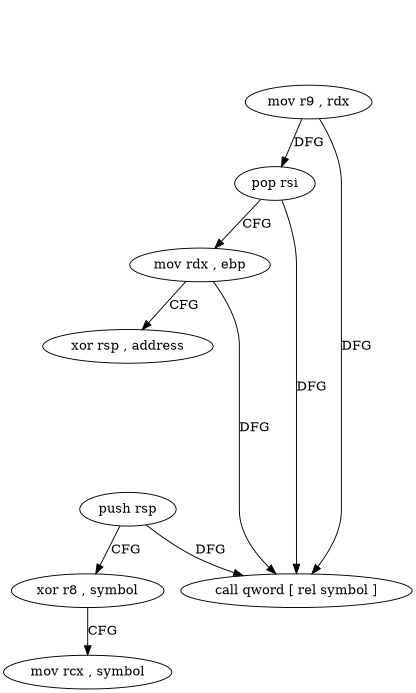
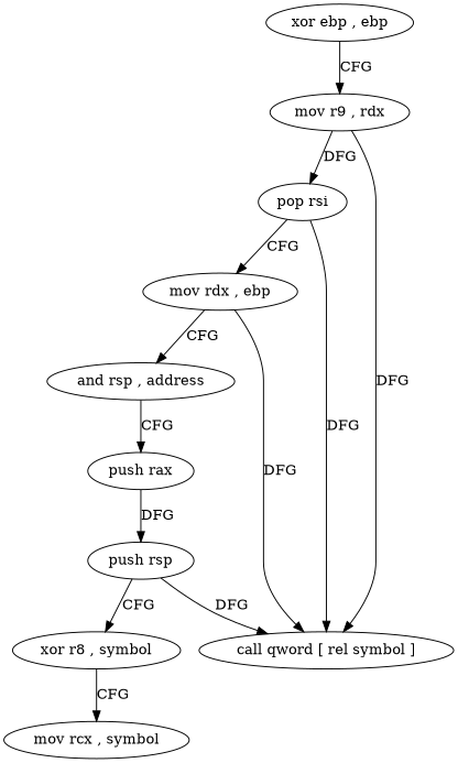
  digraph {
+   n1 [label="xor ebp , ebp"]
    n2 [label="mov r9 , rdx"]
    n3 [label="pop rsi"]
    n4 [label="call qword [ rel symbol ]"]
    n5 [label="mov rdx , ebp"]
-   n6 [label="xor rsp , address"]
+   n6 [label="and rsp , address"]
+   n7 [label="push rax"]
    n8 [label="push rsp"]
    n9 [label="xor r8 , symbol"]
    n10 [label="mov rcx , symbol"]
+   n1 -> n2 [label=CFG]
    n2 -> n3 [label=DFG]
    n2 -> n4 [label=DFG]
    n3 -> n4 [label=DFG]
    n3 -> n5 [label=CFG]
    n5 -> n4 [label=DFG]
    n5 -> n6 [label=CFG]
+   n6 -> n7 [label=CFG]
+   n7 -> n8 [label=DFG]
    n8 -> n4 [label=DFG]
    n8 -> n9 [label=CFG]
    n9 -> n10 [label=CFG]
  }
